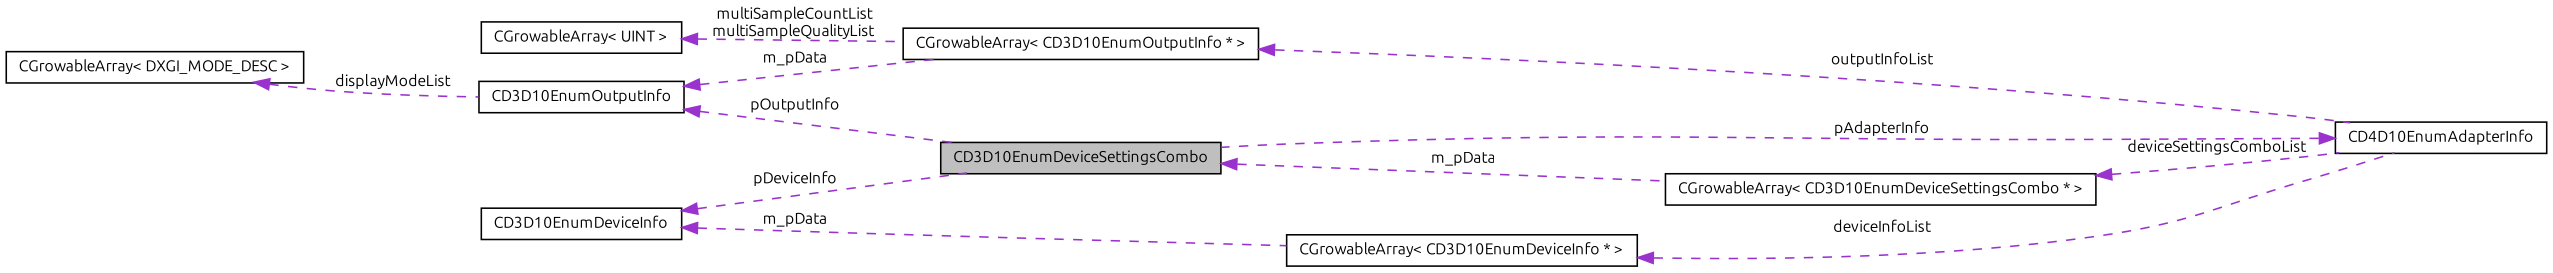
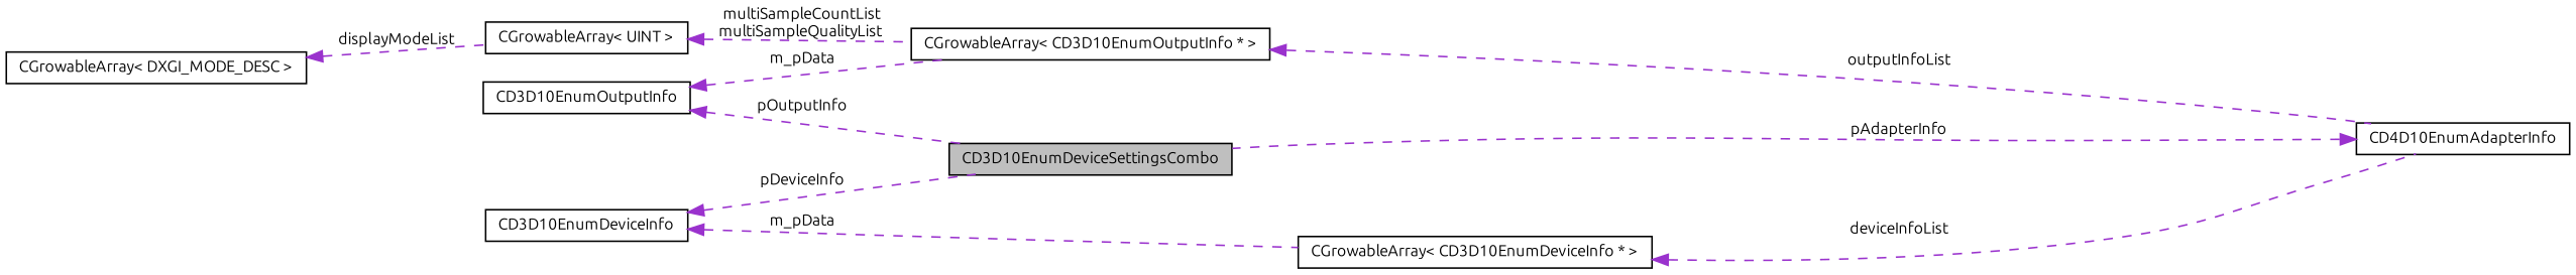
  digraph {
    fontname=Ubuntu
    rankdir=LR
    node [color=black fillcolor=white fontname=Ubuntu fontsize=10 shape=record style=filled]
    edge [color=darkorchid3 dir=back fontname=Ubuntu fontsize=10 labelfontname=Helvetica labelfontsize=10 style=dashed]
    n1 [fillcolor=grey75 fontcolor=black height=0.2 label=CD3D10EnumDeviceSettingsCombo width=0.4]
-   n2 [height=0.2 label="CGrowableArray\< CD3D10EnumDeviceSettingsCombo * \>" width=0.4]
    n3 [height=0.2 label=CD4D10EnumAdapterInfo width=0.4]
    n4 [height=0.2 label=CD3D10EnumOutputInfo width=0.4]
    n5 [height=0.2 label="CGrowableArray\< CD3D10EnumOutputInfo * \>" width=0.4]
    n6 [height=0.2 label="CGrowableArray\< DXGI_MODE_DESC \>" width=0.4]
    n7 [height=0.2 label="CGrowableArray\< CD3D10EnumDeviceInfo * \>" width=0.4]
    n8 [height=0.2 label=CD3D10EnumDeviceInfo width=0.4]
    n9 [height=0.2 label="CGrowableArray\< UINT \>" width=0.4]
-   n1 -> n2 [label=" m_pData"]
-   n2 -> n3 [label=" deviceSettingsComboList"]
    n3 -> n1 [label=" pAdapterInfo"]
    n4 -> n1 [label=" pOutputInfo"]
    n4 -> n5 [label=" m_pData"]
    n5 -> n3 [label=" outputInfoList"]
-   n6 -> n4 [label=" displayModeList"]
+   n6 -> n9 [label=" displayModeList"]
    n7 -> n3 [label=" deviceInfoList"]
    n8 -> n1 [label=" pDeviceInfo"]
    n8 -> n7 [label=" m_pData"]
    n9 -> n5 [label=" multiSampleCountList\nmultiSampleQualityList"]
  }
